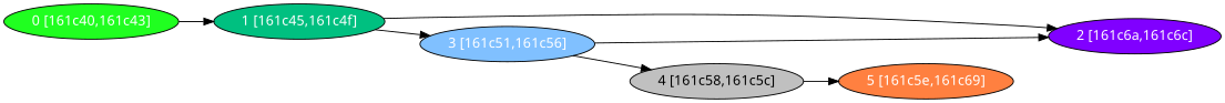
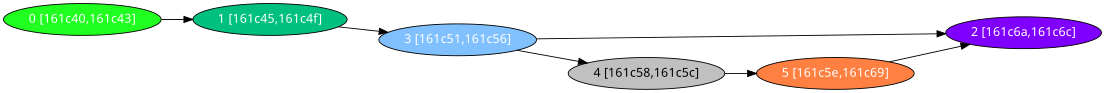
  digraph {
    fontname="Noto Sans"
    rankdir=LR
    node [fontcolor="#ffffff" fontname="Noto Sans" shape=oval style=filled]
    edge [fontname="Noto Sans"]
    n1 [fillcolor="#20FF20" label="0 [161c40,161c43]"]
    n2 [fillcolor="#00C080" label="1 [161c45,161c4f]"]
    n3 [fillcolor="#8000FF" label="2 [161c6a,161c6c]"]
    n4 [fillcolor="#80C0FF" label="3 [161c51,161c56]"]
    n5 [fillcolor="#C0C0C0" fontcolor="#000000" label="4 [161c58,161c5c]"]
    n6 [fillcolor="#FF8040" label="5 [161c5e,161c69]"]
    n1 -> n2
-   n2 -> n3
+   n6 -> n3
    n2 -> n4
    n4 -> n3
    n4 -> n5
    n5 -> n6
  }
